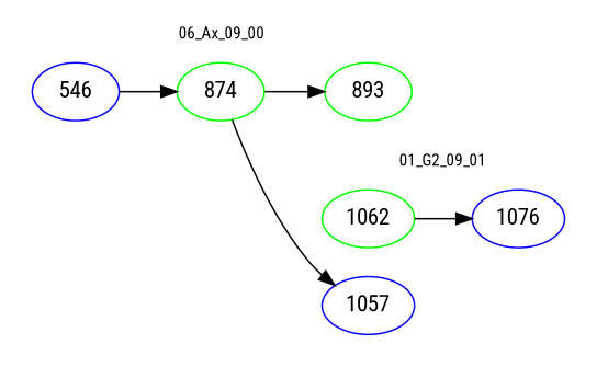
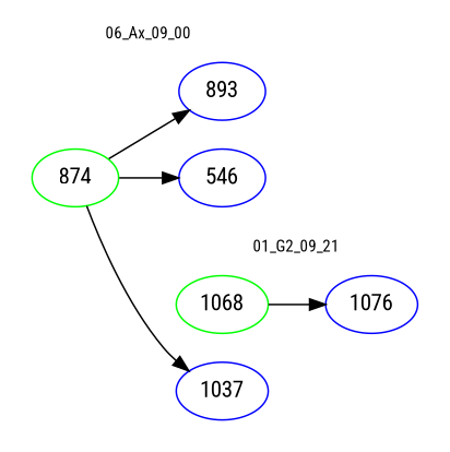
  digraph {
    fontname="Roboto Condensed"
    rankdir=LR
    node [color=blue fontname="Roboto Condensed"]
    edge [color=black fontname="Roboto Condensed"]
    n1 [color=green label=874]
    n2 [label=546]
-   n3 [color=green label=893]
-   n4 [color=green label=1062]
-   n5 [label=1057]
+   n3 [label=893]
+   n4 [color=green label=1068]
+   n5 [label=1037]
    n6 [label=1076]
    subgraph cluster_1 {
      color=white
      fontsize=10
      label="06_Ax_09_00"
      n1
      n2
      n3
    }
    subgraph cluster_2 {
      color=white
      fontsize=10
-     label="01_G2_09_01"
+     label="01_G2_09_21"
      n4
      n5
      n6
    }
-   n2 -> n1
+   n1 -> n2
    n1 -> n3
    n1 -> n5
    n4 -> n6
  }
